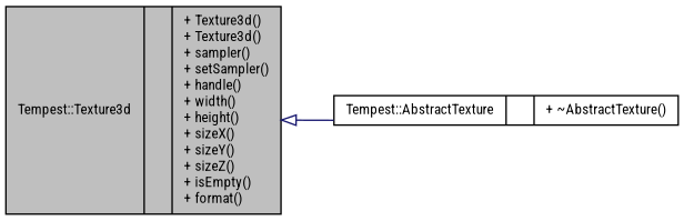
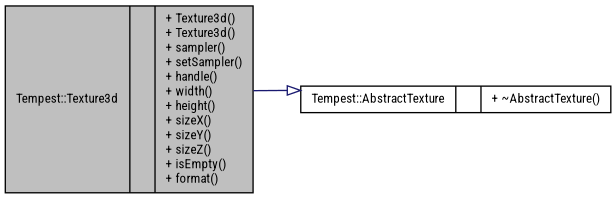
  digraph {
    rankdir=LR
    fontname="Roboto Condensed"
    node [color=black fontname="Roboto Condensed" fontsize=10 shape=record style=filled]
    n1 [fillcolor=grey75 fontcolor=black height=0.2 label="{Tempest::Texture3d\n||+ Texture3d()\l+ Texture3d()\l+ sampler()\l+ setSampler()\l+ handle()\l+ width()\l+ height()\l+ sizeX()\l+ sizeY()\l+ sizeZ()\l+ isEmpty()\l+ format()\l}" width=0.4]
    n2 [fillcolor=white height=0.2 label="{Tempest::AbstractTexture\n||+ ~AbstractTexture()\l}" width=0.4]
-   n1 -> n2 [arrowtail=onormal color=midnightblue dir=back fontname="Roboto Condensed" fontsize=10 labelfontname=Helvetica labelfontsize=10 style=solid]
+   n2 -> n1 [arrowtail=onormal color=midnightblue dir=back fontname="Roboto Condensed" fontsize=10 labelfontname=Helvetica labelfontsize=10 style=solid]
  }
